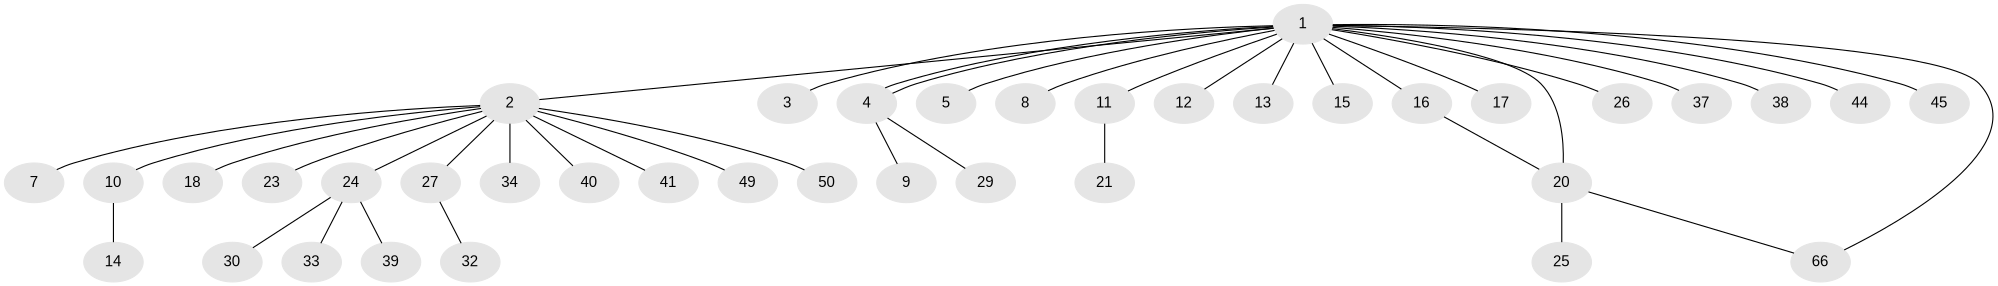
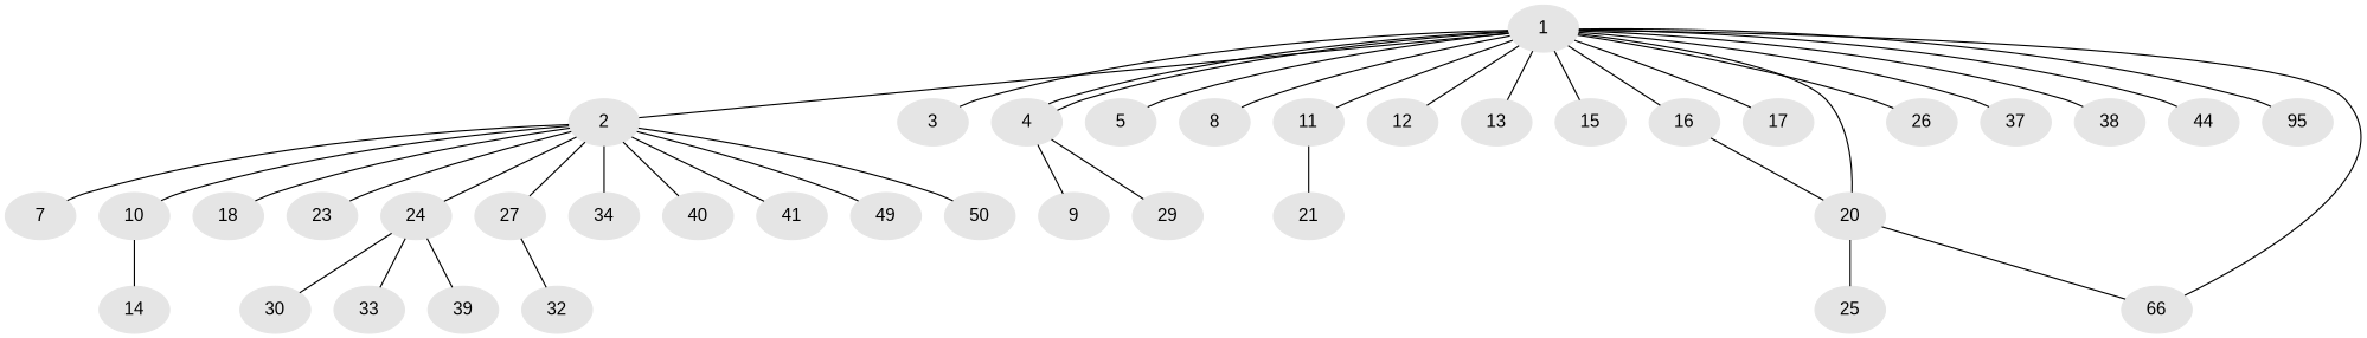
  graph {
    fontname="Liberation Sans"
    node [color=gray90 fontname="Liberation Sans" style=filled]
    edge [fontname="Liberation Sans"]
    1 [super="+19"]
    2 [super="+6"]
    3
    4 [super="+48"]
    5
    8 [super="+22"]
    11
    12
    13
    15
    16 [super="+35"]
    17
    20 [super="+52"]
    26
    37
    38 [super="+43"]
    44
-   45
+   45 [label=95]
    n19 [label=66 super="+47"]
    7
    10 [super="+53"]
    18
    23
    24 [super="+31"]
    27 [super="+33"]
    34
    40
    41 [super="+42"]
    49
    50
    9
    29
    21 [super="+51"]
    25 [super="+28"]
    14
    30
    n37 [label=33]
    39
    32
    1 -- 2 [weight=2]
    1 -- 3
    1 -- 4
    1 -- 4
    1 -- 5
    1 -- 8
    1 -- 11
    1 -- 12
    1 -- 13
    1 -- 15
    1 -- 16
    1 -- 17
    1 -- 20
    1 -- 26
    1 -- 37
    1 -- 38
    1 -- 44
    1 -- 45
    1 -- n19
    2 -- 7
    2 -- 10
    2 -- 18
    2 -- 23
    2 -- 24
    2 -- 27
    2 -- 34
    2 -- 40
    2 -- 41
    2 -- 49
    2 -- 50
    4 -- 9
    4 -- 29
    11 -- 21
    16 -- 20
    20 -- n19
    20 -- 25
    10 -- 14
    24 -- 30
    24 -- n37
    24 -- 39
    27 -- 32
  }
